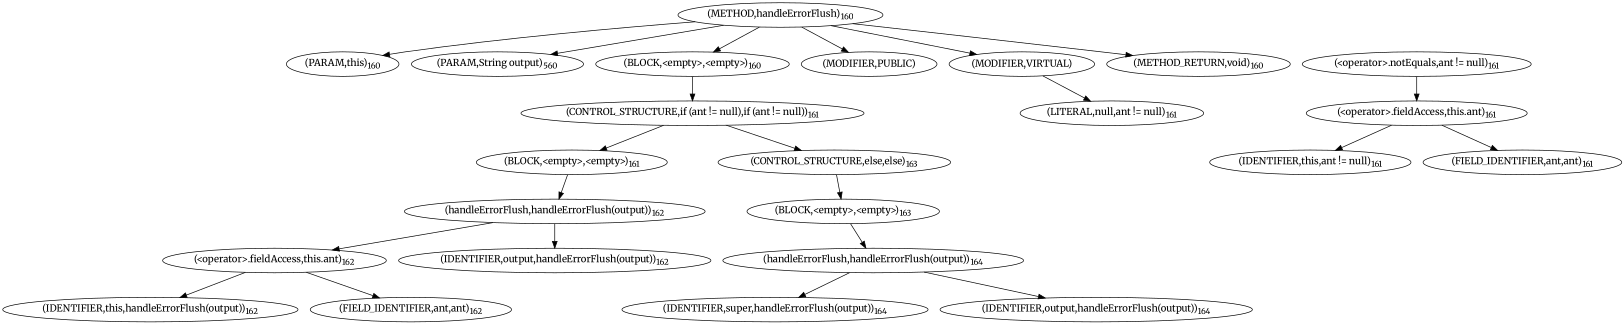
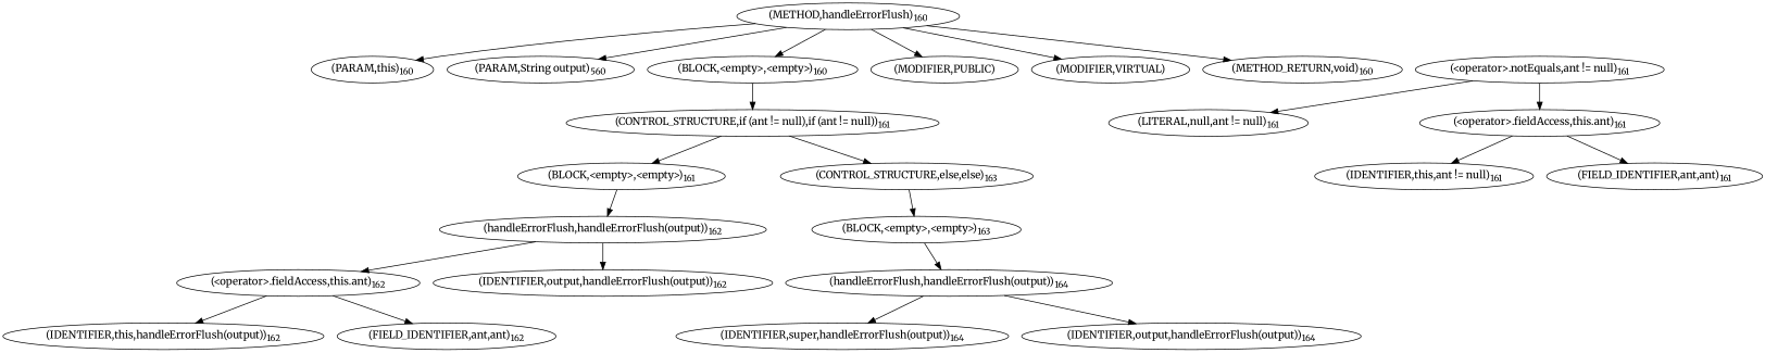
  digraph {
    fontname=Merriweather
    node [fontname=Merriweather]
    edge [fontname=Merriweather]
    n1 [label=<(METHOD,handleErrorFlush)<SUB>160</SUB>>]
    n2 [label=<(PARAM,this)<SUB>160</SUB>>]
    n3 [label=<(PARAM,String output)<SUB>560</SUB>>]
    n4 [label=<(BLOCK,&lt;empty&gt;,&lt;empty&gt;)<SUB>160</SUB>>]
    n5 [label=<(MODIFIER,PUBLIC)>]
    n6 [label=<(MODIFIER,VIRTUAL)>]
    n7 [label=<(METHOD_RETURN,void)<SUB>160</SUB>>]
    n8 [label=<(CONTROL_STRUCTURE,if (ant != null),if (ant != null))<SUB>161</SUB>>]
    n9 [label=<(BLOCK,&lt;empty&gt;,&lt;empty&gt;)<SUB>161</SUB>>]
    n10 [label=<(CONTROL_STRUCTURE,else,else)<SUB>163</SUB>>]
    n11 [label=<(&lt;operator&gt;.notEquals,ant != null)<SUB>161</SUB>>]
    n12 [label=<(&lt;operator&gt;.fieldAccess,this.ant)<SUB>161</SUB>>]
    n13 [label=<(LITERAL,null,ant != null)<SUB>161</SUB>>]
    n14 [label=<(handleErrorFlush,handleErrorFlush(output))<SUB>162</SUB>>]
    n15 [label=<(BLOCK,&lt;empty&gt;,&lt;empty&gt;)<SUB>163</SUB>>]
    n16 [label=<(IDENTIFIER,this,ant != null)<SUB>161</SUB>>]
    n17 [label=<(FIELD_IDENTIFIER,ant,ant)<SUB>161</SUB>>]
    n18 [label=<(&lt;operator&gt;.fieldAccess,this.ant)<SUB>162</SUB>>]
    n19 [label=<(IDENTIFIER,output,handleErrorFlush(output))<SUB>162</SUB>>]
    n20 [label=<(IDENTIFIER,this,handleErrorFlush(output))<SUB>162</SUB>>]
    n21 [label=<(FIELD_IDENTIFIER,ant,ant)<SUB>162</SUB>>]
    n22 [label=<(handleErrorFlush,handleErrorFlush(output))<SUB>164</SUB>>]
    n23 [label=<(IDENTIFIER,super,handleErrorFlush(output))<SUB>164</SUB>>]
    n24 [label=<(IDENTIFIER,output,handleErrorFlush(output))<SUB>164</SUB>>]
    n1 -> n2
    n1 -> n3
    n1 -> n4
    n1 -> n5
    n1 -> n6
    n1 -> n7
    n4 -> n8
    n8 -> n9
    n8 -> n10
    n9 -> n14
    n10 -> n15
    n11 -> n12
-   n6 -> n13
+   n11 -> n13
    n12 -> n16
    n12 -> n17
    n14 -> n18
    n14 -> n19
    n15 -> n22
    n18 -> n20
    n18 -> n21
    n22 -> n23
    n22 -> n24
  }
